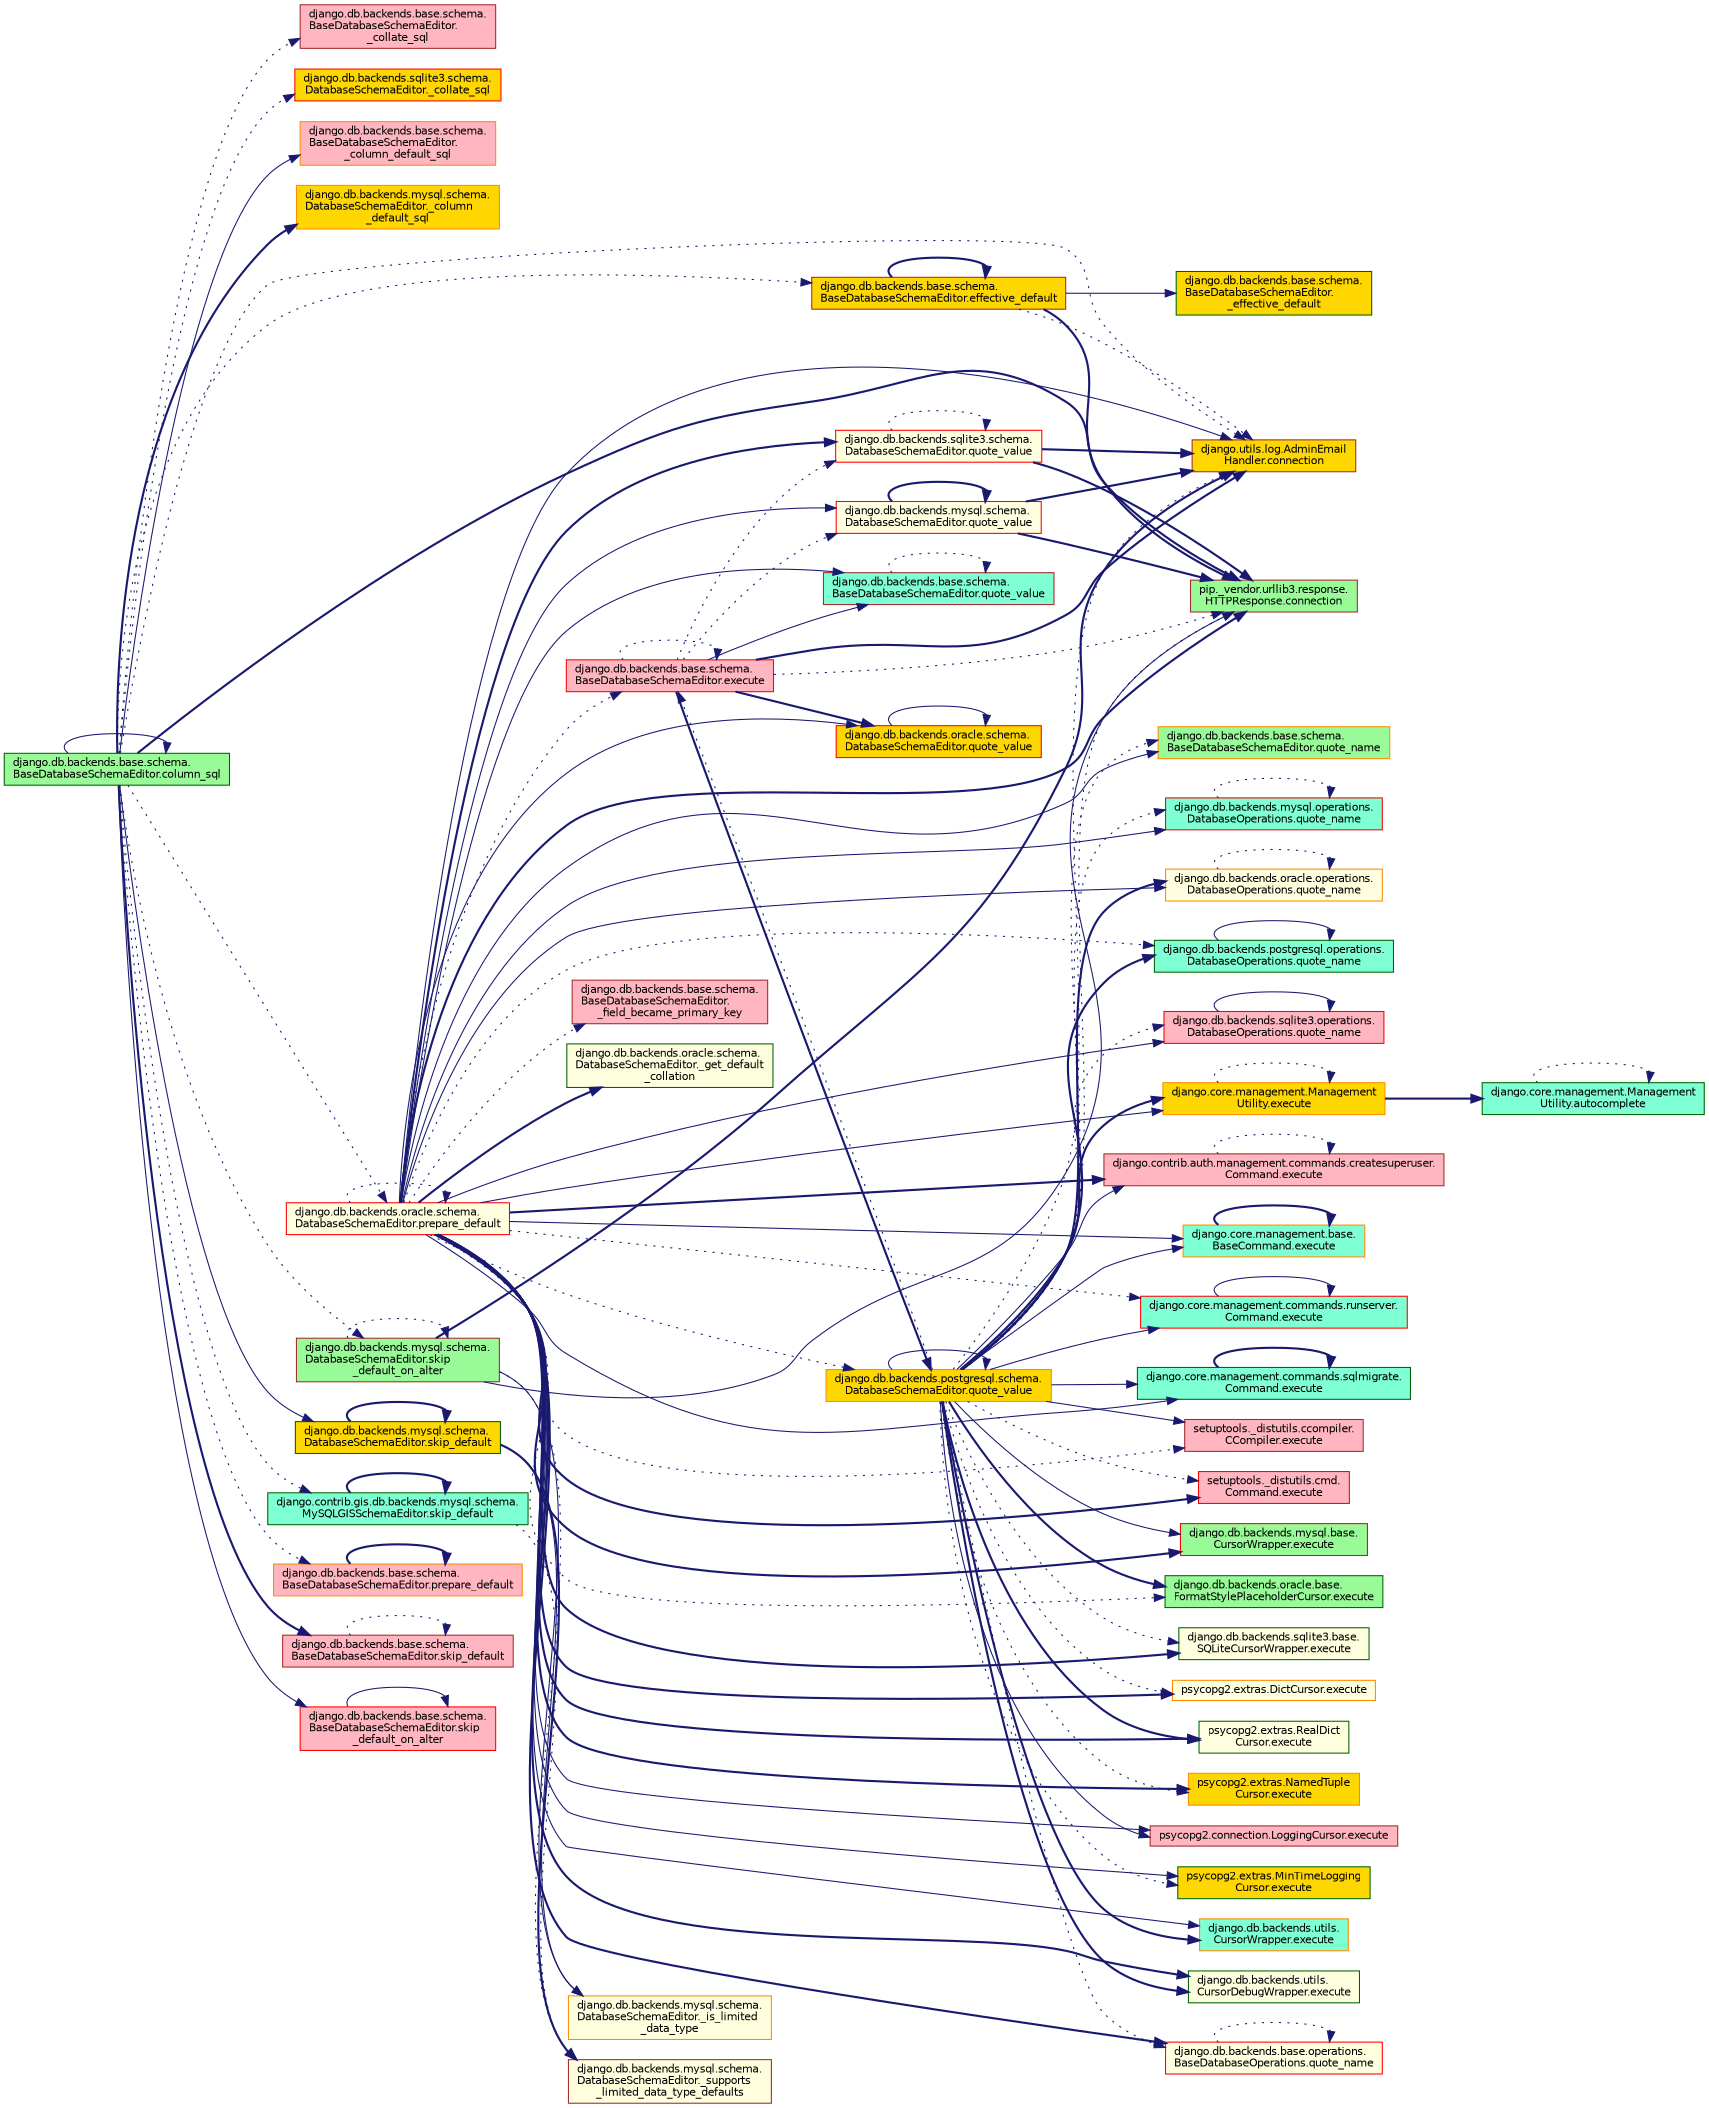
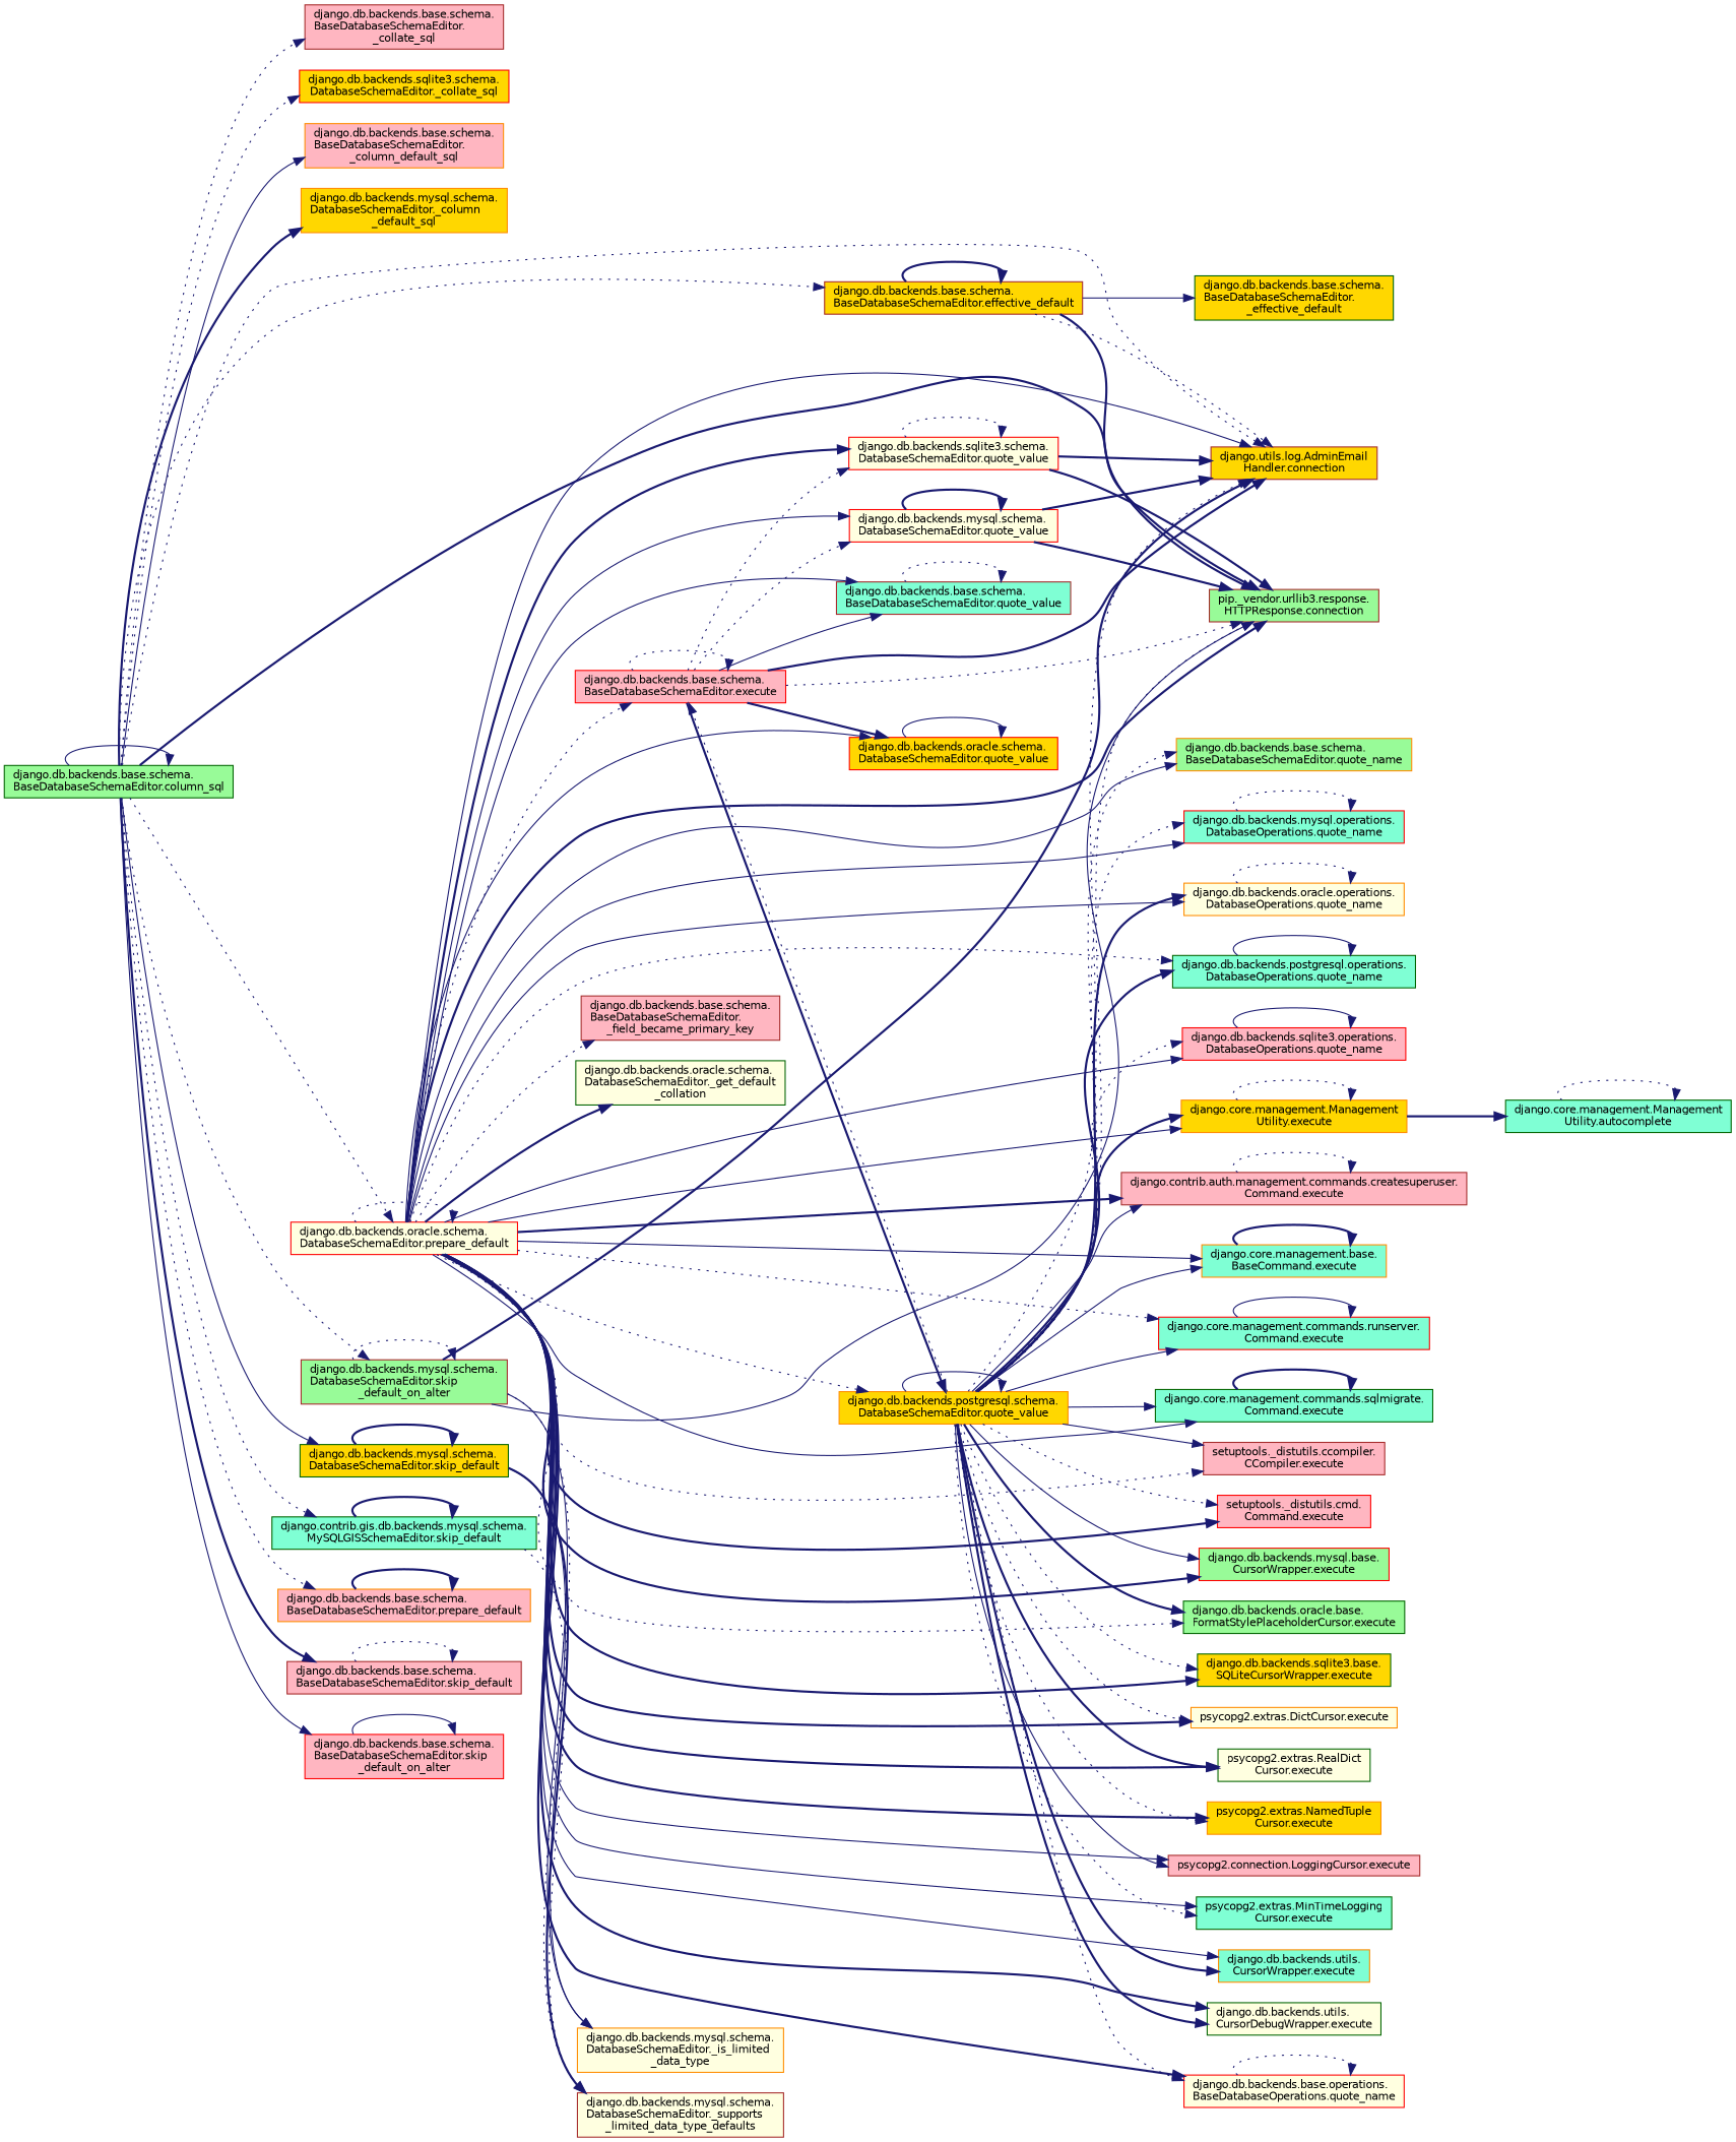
  digraph {
    rankdir=LR
    node [color=darkgreen fillcolor=lightpink fontname=Helvetica fontsize=10 shape=record style=filled]
    edge [color=midnightblue fontname=Helvetica fontsize=10 labelfontname=Helvetica labelfontsize=10 style=dotted]
    n1 [fillcolor=palegreen fontcolor=black height=0.2 label="django.db.backends.base.schema.\lBaseDatabaseSchemaEditor.column_sql" width=0.4]
    n2 [color=brown height=0.2 label="django.db.backends.base.schema.\lBaseDatabaseSchemaEditor.\l_collate_sql" width=0.4]
    n3 [color=red fillcolor=gold height=0.2 label="django.db.backends.sqlite3.schema.\lDatabaseSchemaEditor._collate_sql" width=0.4]
    n4 [color=darkorange height=0.2 label="django.db.backends.base.schema.\lBaseDatabaseSchemaEditor.\l_column_default_sql" width=0.4]
    n5 [color=darkorange fillcolor=gold height=0.2 label="django.db.backends.mysql.schema.\lDatabaseSchemaEditor._column\l_default_sql" width=0.4]
    n6 [color=brown fillcolor=gold height=0.2 label="django.utils.log.AdminEmail\lHandler.connection" width=0.4]
    n7 [color=brown fillcolor=palegreen height=0.2 label="pip._vendor.urllib3.response.\lHTTPResponse.connection" width=0.4]
    n8 [color=brown fillcolor=gold height=0.2 label="django.db.backends.base.schema.\lBaseDatabaseSchemaEditor.effective_default" width=0.4]
    n9 [color=darkorange height=0.2 label="django.db.backends.base.schema.\lBaseDatabaseSchemaEditor.prepare_default" width=0.4]
    n10 [color=red fillcolor=lightyellow height=0.2 label="django.db.backends.oracle.schema.\lDatabaseSchemaEditor.prepare_default" width=0.4]
    n11 [fillcolor=aquamarine height=0.2 label="django.contrib.gis.db.backends.mysql.schema.\lMySQLGISSchemaEditor.skip_default" width=0.4]
    n12 [color=brown height=0.2 label="django.db.backends.base.schema.\lBaseDatabaseSchemaEditor.skip_default" width=0.4]
    n13 [fillcolor=gold height=0.2 label="django.db.backends.mysql.schema.\lDatabaseSchemaEditor.skip_default" width=0.4]
    n14 [color=red height=0.2 label="django.db.backends.base.schema.\lBaseDatabaseSchemaEditor.skip\l_default_on_alter" width=0.4]
    n15 [color=brown fillcolor=palegreen height=0.2 label="django.db.backends.mysql.schema.\lDatabaseSchemaEditor.skip\l_default_on_alter" width=0.4]
    n16 [fillcolor=gold height=0.2 label="django.db.backends.base.schema.\lBaseDatabaseSchemaEditor.\l_effective_default" width=0.4]
    n17 [color=brown height=0.2 label="django.db.backends.base.schema.\lBaseDatabaseSchemaEditor.\l_field_became_primary_key" width=0.4]
    n18 [fillcolor=lightyellow height=0.2 label="django.db.backends.oracle.schema.\lDatabaseSchemaEditor._get_default\l_collation" width=0.4]
    n19 [color=darkorange fillcolor=gold height=0.2 label="django.core.management.Management\lUtility.execute" width=0.4]
    n20 [color=brown height=0.2 label="django.contrib.auth.management.commands.createsuperuser.\lCommand.execute" width=0.4]
    n21 [color=darkorange fillcolor=aquamarine height=0.2 label="django.core.management.base.\lBaseCommand.execute" width=0.4]
    n22 [color=red fillcolor=aquamarine height=0.2 label="django.core.management.commands.runserver.\lCommand.execute" width=0.4]
    n23 [fillcolor=aquamarine height=0.2 label="django.core.management.commands.sqlmigrate.\lCommand.execute" width=0.4]
    n24 [color=brown height=0.2 label="setuptools._distutils.ccompiler.\lCCompiler.execute" width=0.4]
    n25 [color=red height=0.2 label="setuptools._distutils.cmd.\lCommand.execute" width=0.4]
    n26 [color=red fillcolor=palegreen height=0.2 label="django.db.backends.mysql.base.\lCursorWrapper.execute" width=0.4]
    n27 [fillcolor=palegreen height=0.2 label="django.db.backends.oracle.base.\lFormatStylePlaceholderCursor.execute" width=0.4]
-   n28 [fillcolor=lightyellow height=0.2 label="django.db.backends.sqlite3.base.\lSQLiteCursorWrapper.execute" width=0.4]
+   n28 [fillcolor=gold height=0.2 label="django.db.backends.sqlite3.base.\lSQLiteCursorWrapper.execute" width=0.4]
    n29 [color=darkorange fillcolor=lightyellow height=0.2 label="psycopg2.extras.DictCursor.execute" width=0.4]
    n30 [fillcolor=lightyellow height=0.2 label="psycopg2.extras.RealDict\lCursor.execute" width=0.4]
    n31 [color=darkorange fillcolor=gold height=0.2 label="psycopg2.extras.NamedTuple\lCursor.execute" width=0.4]
    n32 [color=brown height=0.2 label="psycopg2.connection.LoggingCursor.execute" width=0.4]
-   n33 [fillcolor=gold height=0.2 label="psycopg2.extras.MinTimeLogging\lCursor.execute" width=0.4]
+   n33 [fillcolor=aquamarine height=0.2 label="psycopg2.extras.MinTimeLogging\lCursor.execute" width=0.4]
    n34 [color=red height=0.2 label="django.db.backends.base.schema.\lBaseDatabaseSchemaEditor.execute" width=0.4]
    n35 [color=brown fillcolor=aquamarine height=0.2 label="django.db.backends.base.schema.\lBaseDatabaseSchemaEditor.quote_value" width=0.4]
    n36 [color=red fillcolor=lightyellow height=0.2 label="django.db.backends.mysql.schema.\lDatabaseSchemaEditor.quote_value" width=0.4]
    n37 [color=red fillcolor=gold height=0.2 label="django.db.backends.oracle.schema.\lDatabaseSchemaEditor.quote_value" width=0.4]
    n38 [color=darkorange fillcolor=gold height=0.2 label="django.db.backends.postgresql.schema.\lDatabaseSchemaEditor.quote_value" width=0.4]
    n39 [color=darkorange fillcolor=aquamarine height=0.2 label="django.db.backends.utils.\lCursorWrapper.execute" width=0.4]
    n40 [fillcolor=lightyellow height=0.2 label="django.db.backends.utils.\lCursorDebugWrapper.execute" width=0.4]
    n41 [color=red fillcolor=lightyellow height=0.2 label="django.db.backends.base.operations.\lBaseDatabaseOperations.quote_name" width=0.4]
    n42 [color=darkorange fillcolor=palegreen height=0.2 label="django.db.backends.base.schema.\lBaseDatabaseSchemaEditor.quote_name" width=0.4]
    n43 [color=red fillcolor=aquamarine height=0.2 label="django.db.backends.mysql.operations.\lDatabaseOperations.quote_name" width=0.4]
    n44 [color=darkorange fillcolor=lightyellow height=0.2 label="django.db.backends.oracle.operations.\lDatabaseOperations.quote_name" width=0.4]
    n45 [fillcolor=aquamarine height=0.2 label="django.db.backends.postgresql.operations.\lDatabaseOperations.quote_name" width=0.4]
    n46 [color=red height=0.2 label="django.db.backends.sqlite3.operations.\lDatabaseOperations.quote_name" width=0.4]
    n47 [color=red fillcolor=lightyellow height=0.2 label="django.db.backends.sqlite3.schema.\lDatabaseSchemaEditor.quote_value" width=0.4]
    n48 [color=brown fillcolor=lightyellow height=0.2 label="django.db.backends.mysql.schema.\lDatabaseSchemaEditor._supports\l_limited_data_type_defaults" width=0.4]
    n49 [color=darkorange fillcolor=lightyellow height=0.2 label="django.db.backends.mysql.schema.\lDatabaseSchemaEditor._is_limited\l_data_type" width=0.4]
    n50 [fillcolor=aquamarine height=0.2 label="django.core.management.Management\lUtility.autocomplete" width=0.4]
    n1 -> n1 [style=solid]
    n1 -> n2
    n1 -> n3
    n1 -> n4 [style=solid]
    n1 -> n5 [style=bold]
    n1 -> n6
    n1 -> n7 [style=bold]
    n1 -> n8
    n1 -> n9
    n1 -> n10
    n1 -> n11
    n1 -> n12 [style=bold]
    n1 -> n13 [style=solid]
    n1 -> n14 [style=solid]
    n1 -> n15
    n8 -> n6
    n8 -> n7 [style=bold]
    n8 -> n8 [style=bold]
    n8 -> n16 [style=solid]
    n9 -> n9 [style=bold]
    n10 -> n6 [style=solid]
    n10 -> n7 [style=bold]
    n10 -> n10
    n10 -> n17
    n10 -> n18 [style=bold]
    n10 -> n19 [style=solid]
    n10 -> n20 [style=bold]
    n10 -> n21 [style=solid]
    n10 -> n22
    n10 -> n23 [style=solid]
    n10 -> n24
    n10 -> n25 [style=bold]
    n10 -> n26 [style=bold]
    n10 -> n27
    n10 -> n28 [style=bold]
    n10 -> n29 [style=bold]
    n10 -> n30 [style=bold]
    n10 -> n31 [style=bold]
    n10 -> n32 [style=solid]
    n10 -> n33 [style=solid]
    n10 -> n34
    n10 -> n35 [style=solid]
    n10 -> n36 [style=solid]
    n10 -> n37 [style=solid]
    n10 -> n38
    n10 -> n39 [style=solid]
    n10 -> n40 [style=bold]
    n10 -> n41 [style=bold]
    n10 -> n42 [style=solid]
    n10 -> n43 [style=solid]
    n10 -> n44 [style=solid]
    n10 -> n45
    n10 -> n46 [style=solid]
    n10 -> n47 [style=bold]
    n11 -> n11 [style=bold]
    n11 -> n48
    n12 -> n12
    n13 -> n13 [style=bold]
    n13 -> n48 [style=bold]
    n13 -> n49 [style=solid]
    n14 -> n14 [style=solid]
    n15 -> n6 [style=bold]
    n15 -> n7 [style=solid]
    n15 -> n15
    n15 -> n48
    n15 -> n49 [style=solid]
    n19 -> n19
    n19 -> n50 [style=bold]
    n20 -> n20
    n21 -> n21 [style=bold]
    n22 -> n22 [style=solid]
    n23 -> n23 [style=bold]
    n34 -> n6 [style=bold]
    n34 -> n7
    n34 -> n34
    n34 -> n35 [style=solid]
    n34 -> n36
    n34 -> n37 [style=bold]
    n34 -> n38 [style=bold]
    n34 -> n47
    n35 -> n35
    n36 -> n6 [style=bold]
    n36 -> n7 [style=bold]
    n36 -> n36 [style=bold]
    n37 -> n37 [style=solid]
    n38 -> n6
    n38 -> n7
    n38 -> n19 [style=bold]
    n38 -> n20 [style=solid]
    n38 -> n21 [style=solid]
    n38 -> n22 [style=solid]
    n38 -> n23 [style=solid]
    n38 -> n24 [style=solid]
    n38 -> n25
    n38 -> n26 [style=solid]
    n38 -> n27 [style=bold]
    n38 -> n28
    n38 -> n29
    n38 -> n30 [style=bold]
    n38 -> n31
    n38 -> n32 [style=solid]
    n38 -> n33
    n38 -> n34
    n38 -> n38 [style=solid]
    n38 -> n39 [style=bold]
    n38 -> n40 [style=bold]
    n38 -> n41
    n38 -> n42
    n38 -> n43
    n38 -> n44 [style=bold]
    n38 -> n45 [style=bold]
    n38 -> n46
    n41 -> n41
    n43 -> n43
    n44 -> n44
    n45 -> n45 [style=solid]
    n46 -> n46 [style=solid]
    n47 -> n6 [style=bold]
    n47 -> n7 [style=bold]
    n47 -> n47
    n50 -> n50
  }
